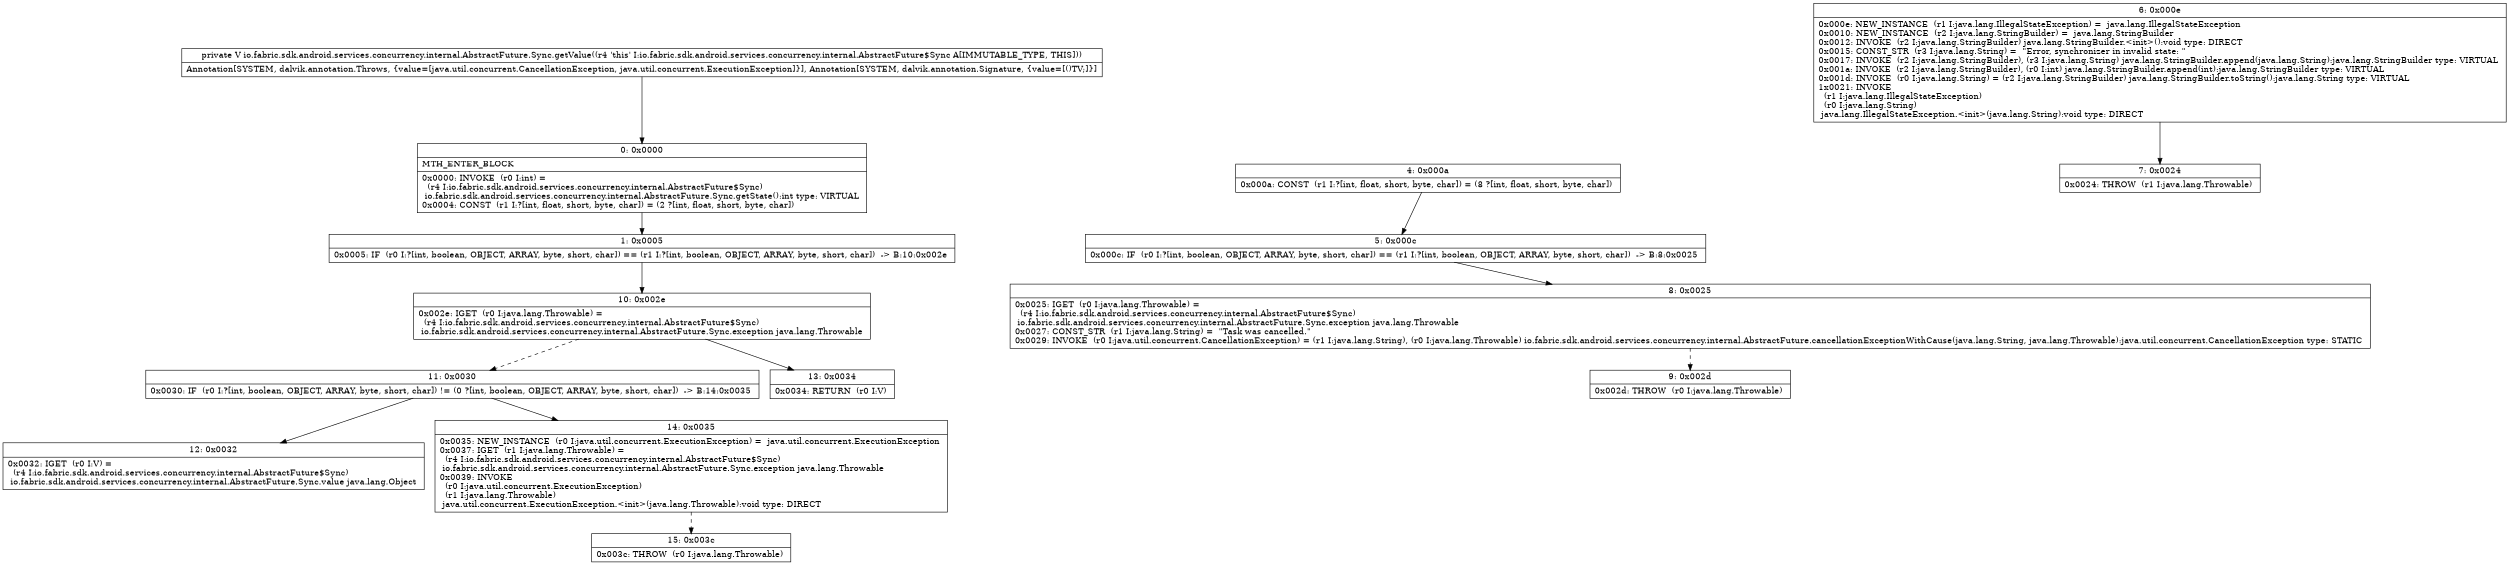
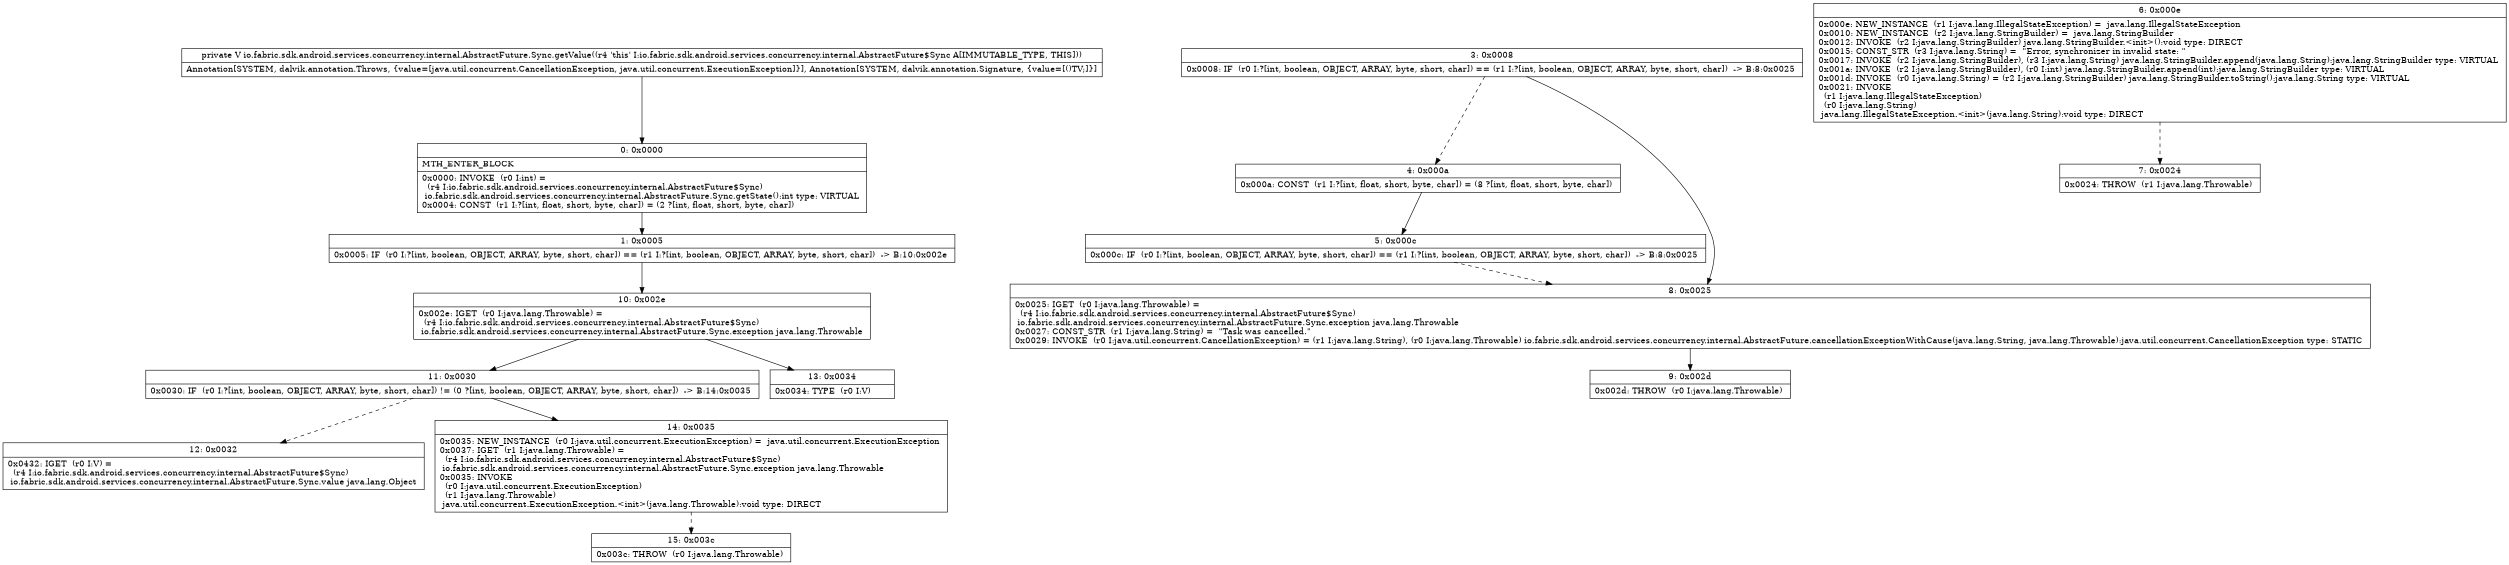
  digraph {
    node [shape=record]
    n1 [label="{0\:\ 0x0000|MTH_ENTER_BLOCK\l|0x0000: INVOKE  (r0 I:int) = \l  (r4 I:io.fabric.sdk.android.services.concurrency.internal.AbstractFuture$Sync)\l io.fabric.sdk.android.services.concurrency.internal.AbstractFuture.Sync.getState():int type: VIRTUAL \l0x0004: CONST  (r1 I:?[int, float, short, byte, char]) = (2 ?[int, float, short, byte, char]) \l}"]
    n2 [label="{1\:\ 0x0005|0x0005: IF  (r0 I:?[int, boolean, OBJECT, ARRAY, byte, short, char]) == (r1 I:?[int, boolean, OBJECT, ARRAY, byte, short, char])  \-\> B:10:0x002e \l}"]
    n3 [label="{10\:\ 0x002e|0x002e: IGET  (r0 I:java.lang.Throwable) = \l  (r4 I:io.fabric.sdk.android.services.concurrency.internal.AbstractFuture$Sync)\l io.fabric.sdk.android.services.concurrency.internal.AbstractFuture.Sync.exception java.lang.Throwable \l}"]
    n4 [label="{11\:\ 0x0030|0x0030: IF  (r0 I:?[int, boolean, OBJECT, ARRAY, byte, short, char]) != (0 ?[int, boolean, OBJECT, ARRAY, byte, short, char])  \-\> B:14:0x0035 \l}"]
-   n5 [label="{13\:\ 0x0034|0x0034: RETURN  (r0 I:V) \l}"]
+   n5 [label="{13\:\ 0x0034|0x0034: TYPE  (r0 I:V) \l}"]
+   n6 [label="{3\:\ 0x0008|0x0008: IF  (r0 I:?[int, boolean, OBJECT, ARRAY, byte, short, char]) == (r1 I:?[int, boolean, OBJECT, ARRAY, byte, short, char])  \-\> B:8:0x0025 \l}"]
    n7 [label="{4\:\ 0x000a|0x000a: CONST  (r1 I:?[int, float, short, byte, char]) = (8 ?[int, float, short, byte, char]) \l}"]
    n8 [label="{8\:\ 0x0025|0x0025: IGET  (r0 I:java.lang.Throwable) = \l  (r4 I:io.fabric.sdk.android.services.concurrency.internal.AbstractFuture$Sync)\l io.fabric.sdk.android.services.concurrency.internal.AbstractFuture.Sync.exception java.lang.Throwable \l0x0027: CONST_STR  (r1 I:java.lang.String) =  \"Task was cancelled.\" \l0x0029: INVOKE  (r0 I:java.util.concurrent.CancellationException) = (r1 I:java.lang.String), (r0 I:java.lang.Throwable) io.fabric.sdk.android.services.concurrency.internal.AbstractFuture.cancellationExceptionWithCause(java.lang.String, java.lang.Throwable):java.util.concurrent.CancellationException type: STATIC \l}"]
    n9 [label="{5\:\ 0x000c|0x000c: IF  (r0 I:?[int, boolean, OBJECT, ARRAY, byte, short, char]) == (r1 I:?[int, boolean, OBJECT, ARRAY, byte, short, char])  \-\> B:8:0x0025 \l}"]
    n10 [label="{9\:\ 0x002d|0x002d: THROW  (r0 I:java.lang.Throwable) \l}"]
-   n11 [label="{6\:\ 0x000e|0x000e: NEW_INSTANCE  (r1 I:java.lang.IllegalStateException) =  java.lang.IllegalStateException \l0x0010: NEW_INSTANCE  (r2 I:java.lang.StringBuilder) =  java.lang.StringBuilder \l0x0012: INVOKE  (r2 I:java.lang.StringBuilder) java.lang.StringBuilder.\<init\>():void type: DIRECT \l0x0015: CONST_STR  (r3 I:java.lang.String) =  \"Error, synchronizer in invalid state: \" \l0x0017: INVOKE  (r2 I:java.lang.StringBuilder), (r3 I:java.lang.String) java.lang.StringBuilder.append(java.lang.String):java.lang.StringBuilder type: VIRTUAL \l0x001a: INVOKE  (r2 I:java.lang.StringBuilder), (r0 I:int) java.lang.StringBuilder.append(int):java.lang.StringBuilder type: VIRTUAL \l0x001d: INVOKE  (r0 I:java.lang.String) = (r2 I:java.lang.StringBuilder) java.lang.StringBuilder.toString():java.lang.String type: VIRTUAL \l1x0021: INVOKE  \l  (r1 I:java.lang.IllegalStateException)\l  (r0 I:java.lang.String)\l java.lang.IllegalStateException.\<init\>(java.lang.String):void type: DIRECT \l}"]
+   n11 [label="{6\:\ 0x000e|0x000e: NEW_INSTANCE  (r1 I:java.lang.IllegalStateException) =  java.lang.IllegalStateException \l0x0010: NEW_INSTANCE  (r2 I:java.lang.StringBuilder) =  java.lang.StringBuilder \l0x0012: INVOKE  (r2 I:java.lang.StringBuilder) java.lang.StringBuilder.\<init\>():void type: DIRECT \l0x0015: CONST_STR  (r3 I:java.lang.String) =  \"Error, synchronizer in invalid state: \" \l0x0017: INVOKE  (r2 I:java.lang.StringBuilder), (r3 I:java.lang.String) java.lang.StringBuilder.append(java.lang.String):java.lang.StringBuilder type: VIRTUAL \l0x001a: INVOKE  (r2 I:java.lang.StringBuilder), (r0 I:int) java.lang.StringBuilder.append(int):java.lang.StringBuilder type: VIRTUAL \l0x001d: INVOKE  (r0 I:java.lang.String) = (r2 I:java.lang.StringBuilder) java.lang.StringBuilder.toString():java.lang.String type: VIRTUAL \l0x0021: INVOKE  \l  (r1 I:java.lang.IllegalStateException)\l  (r0 I:java.lang.String)\l java.lang.IllegalStateException.\<init\>(java.lang.String):void type: DIRECT \l}"]
    n12 [label="{7\:\ 0x0024|0x0024: THROW  (r1 I:java.lang.Throwable) \l}"]
-   n13 [label="{12\:\ 0x0032|0x0032: IGET  (r0 I:V) = \l  (r4 I:io.fabric.sdk.android.services.concurrency.internal.AbstractFuture$Sync)\l io.fabric.sdk.android.services.concurrency.internal.AbstractFuture.Sync.value java.lang.Object \l}"]
-   n14 [label="{14\:\ 0x0035|0x0035: NEW_INSTANCE  (r0 I:java.util.concurrent.ExecutionException) =  java.util.concurrent.ExecutionException \l0x0037: IGET  (r1 I:java.lang.Throwable) = \l  (r4 I:io.fabric.sdk.android.services.concurrency.internal.AbstractFuture$Sync)\l io.fabric.sdk.android.services.concurrency.internal.AbstractFuture.Sync.exception java.lang.Throwable \l0x0039: INVOKE  \l  (r0 I:java.util.concurrent.ExecutionException)\l  (r1 I:java.lang.Throwable)\l java.util.concurrent.ExecutionException.\<init\>(java.lang.Throwable):void type: DIRECT \l}"]
+   n13 [label="{12\:\ 0x0032|0x0432: IGET  (r0 I:V) = \l  (r4 I:io.fabric.sdk.android.services.concurrency.internal.AbstractFuture$Sync)\l io.fabric.sdk.android.services.concurrency.internal.AbstractFuture.Sync.value java.lang.Object \l}"]
+   n14 [label="{14\:\ 0x0035|0x0035: NEW_INSTANCE  (r0 I:java.util.concurrent.ExecutionException) =  java.util.concurrent.ExecutionException \l0x0037: IGET  (r1 I:java.lang.Throwable) = \l  (r4 I:io.fabric.sdk.android.services.concurrency.internal.AbstractFuture$Sync)\l io.fabric.sdk.android.services.concurrency.internal.AbstractFuture.Sync.exception java.lang.Throwable \l0x0035: INVOKE  \l  (r0 I:java.util.concurrent.ExecutionException)\l  (r1 I:java.lang.Throwable)\l java.util.concurrent.ExecutionException.\<init\>(java.lang.Throwable):void type: DIRECT \l}"]
    n15 [label="{15\:\ 0x003c|0x003c: THROW  (r0 I:java.lang.Throwable) \l}"]
    n16 [label="{private V io.fabric.sdk.android.services.concurrency.internal.AbstractFuture.Sync.getValue((r4 'this' I:io.fabric.sdk.android.services.concurrency.internal.AbstractFuture$Sync A[IMMUTABLE_TYPE, THIS]))  | Annotation[SYSTEM, dalvik.annotation.Throws, \{value=[java.util.concurrent.CancellationException, java.util.concurrent.ExecutionException]\}], Annotation[SYSTEM, dalvik.annotation.Signature, \{value=[()TV;]\}]\l}"]
    n1 -> n2
    n2 -> n3
-   n3 -> n4 [style=dashed]
+   n3 -> n4
    n3 -> n5
-   n4 -> n13 [style=solid]
+   n4 -> n13 [style=dashed]
    n4 -> n14
+   n6 -> n7 [style=dashed]
+   n6 -> n8
    n7 -> n9
-   n8 -> n10 [style=dashed]
-   n9 -> n8
-   n11 -> n12
+   n8 -> n10
+   n9 -> n8 [style=dashed]
+   n11 -> n12 [style=dashed]
    n14 -> n15 [style=dashed]
    n16 -> n1
  }
